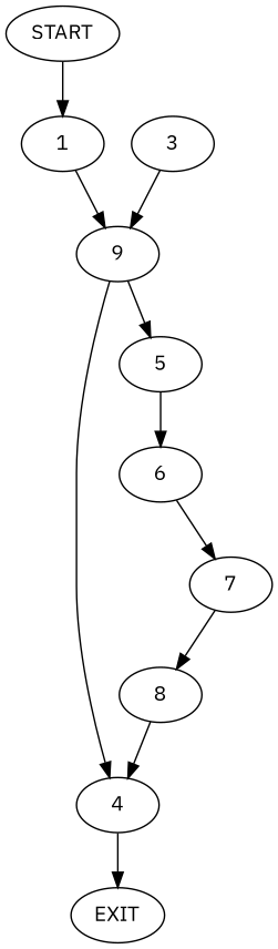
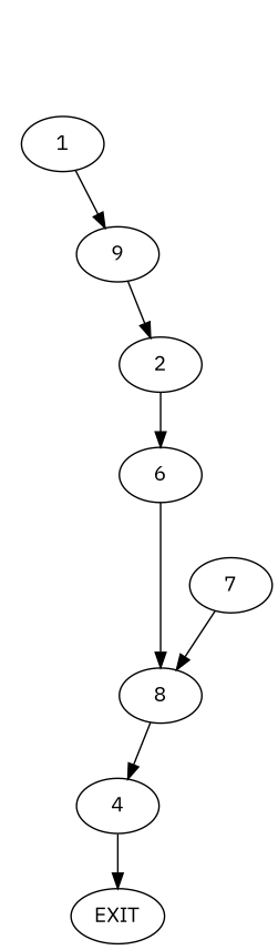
  digraph {
    fontname="IBM Plex Sans"
    node [fontname="IBM Plex Sans"]
    edge [fontname="IBM Plex Sans"]
-   n1 [label=START]
    1
    n3 [label=9]
    n4 [label=EXIT]
    4
-   5
-   3
+   5 [label=2]
    6
    8
    7
-   n1 -> 1
    1 -> n3
-   n3 -> 4
    n3 -> 5
    4 -> n4
    5 -> 6
-   3 -> n3
-   6 -> 7
+   6 -> 8
    8 -> 4
    7 -> 8
  }
